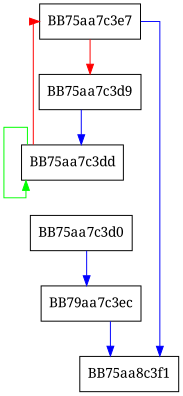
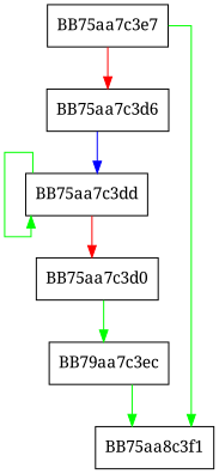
  digraph {
    fontname="Noto Serif"
    splines=ortho
    node [fontname="Noto Serif" shape=box]
    edge [color=blue fontname="Noto Serif"]
    n1 [label=BB79aa7c3ec]
    BB75aa7c3d0
    n3 [label=BB75aa8c3f1]
-   BB75aa7c3d9
+   BB75aa7c3d9 [label=BB75aa7c3d6]
    BB75aa7c3dd
    BB75aa7c3e7
-   n1 -> n3
-   BB75aa7c3d0 -> n1
+   n1 -> n3 [color=green]
+   BB75aa7c3d0 -> n1 [color=green]
    BB75aa7c3d9 -> BB75aa7c3dd
    BB75aa7c3dd -> BB75aa7c3dd [color=green]
-   BB75aa7c3dd -> BB75aa7c3e7 [color=red]
-   BB75aa7c3e7 -> n3
+   BB75aa7c3dd -> BB75aa7c3d0 [color=red]
+   BB75aa7c3e7 -> n3 [color=green]
    BB75aa7c3e7 -> BB75aa7c3d9 [color=red]
  }
